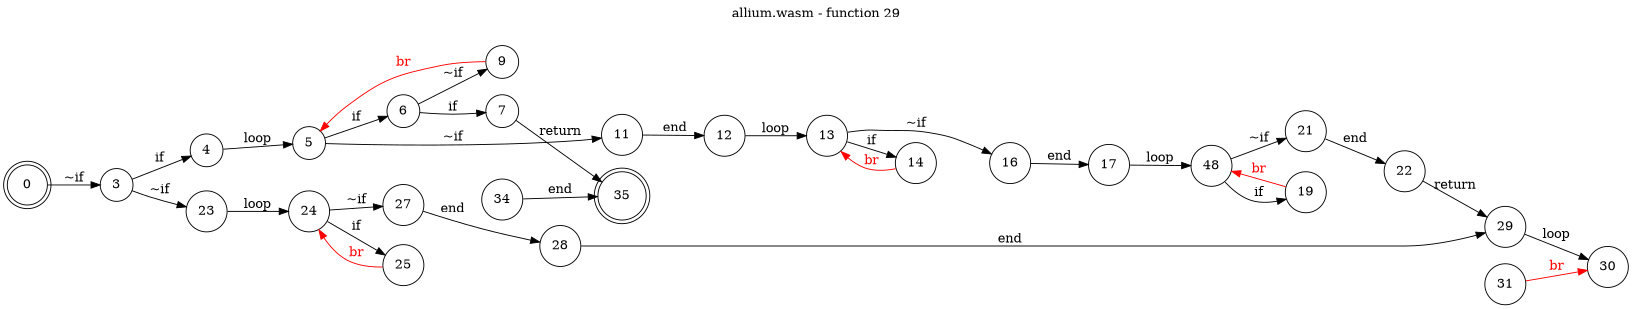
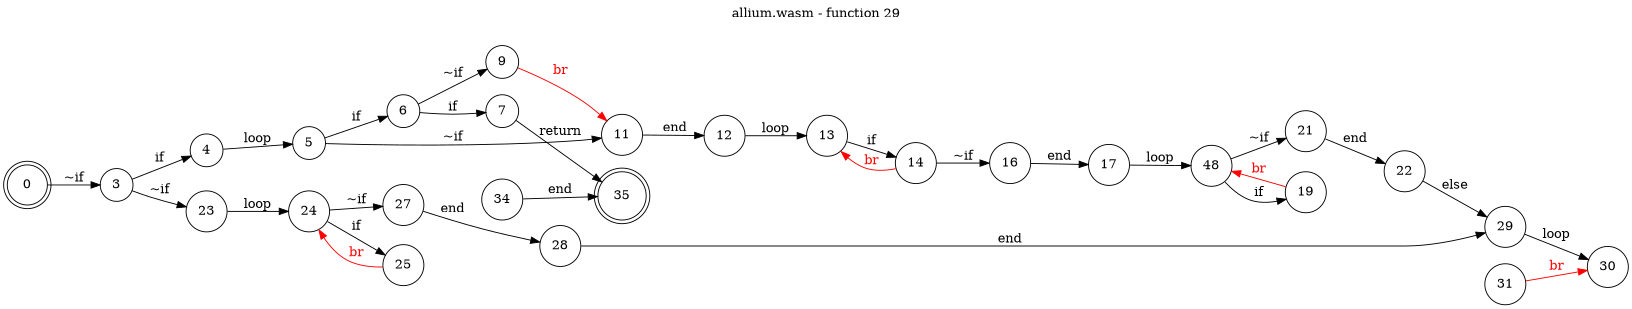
  digraph {
    label="allium.wasm - function 29"
    labelfontcolor=black
    labelfontname=Helvetica
    labelfontsize=16
    labelloc=t
    rankdir=LR
    node [shape=circle]
    0 [shape=doublecircle]
    3
    4
    23
    35 [shape=doublecircle]
    5
    24
    6
    11
    25
    27
    7
    9
    12
    13
    14
    16
    17
    n19 [label=48]
    19
    21
    22
    29
    30
    28
    31
    34
    0 -> 3 [label="~if"]
    3 -> 4 [label=if]
    3 -> 23 [label="~if"]
    4 -> 5 [label=loop]
    23 -> 24 [label=loop]
    5 -> 6 [label=if]
    5 -> 11 [label="~if"]
    24 -> 25 [label=if]
    24 -> 27 [label="~if"]
    6 -> 7 [label=if]
    6 -> 9 [label="~if"]
    11 -> 12 [label=end]
    25 -> 24 [color=red fontcolor=red label=br]
    27 -> 28 [label=end]
    7 -> 35 [label=return]
-   9 -> 5 [color=red fontcolor=red label=br]
+   9 -> 11 [color=red fontcolor=red label=br]
    12 -> 13 [label=loop]
    13 -> 14 [label=if]
-   13 -> 16 [label="~if"]
+   14 -> 16 [label="~if"]
    14 -> 13 [color=red fontcolor=red label=br]
    16 -> 17 [label=end]
    17 -> n19 [label=loop]
    n19 -> 19 [label=if]
    n19 -> 21 [label="~if"]
    19 -> n19 [color=red fontcolor=red label=br]
    21 -> 22 [label=end]
-   22 -> 29 [label=return]
+   22 -> 29 [label=else]
    29 -> 30 [label=loop]
    28 -> 29 [label=end]
    31 -> 30 [color=red fontcolor=red label=br]
    34 -> 35 [label=end]
  }
